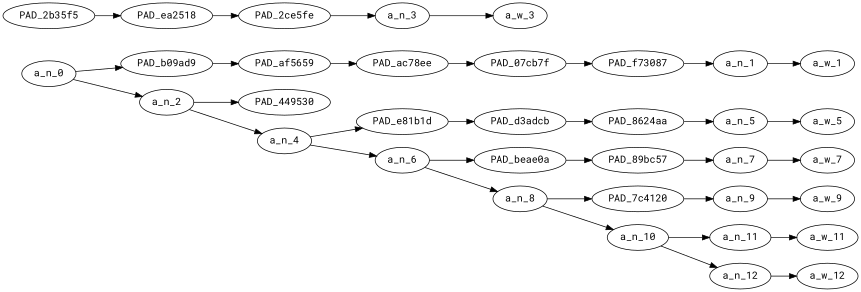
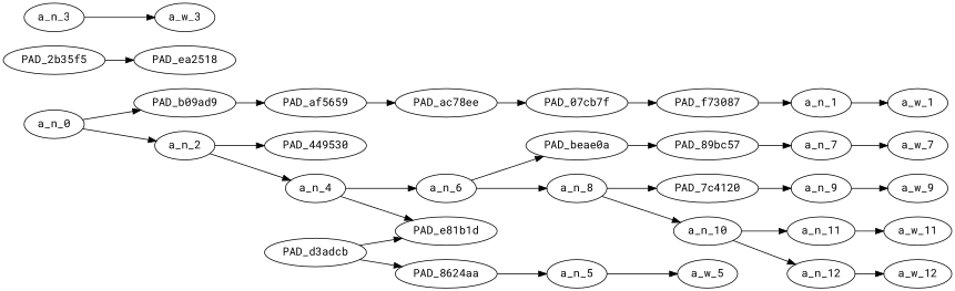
  strict digraph {
    fontname="Roboto Mono"
    rankdir=LR
    node [div_dir=1 fontname="Roboto Mono" index=0 level=1 text_span="[0]" value=0.05980944]
    edge [fontname="Roboto Mono"]
    a_n_0 [level=7 text_span="[0, 1, 2, 3, 4, 5, 6]" value=0.99999998]
    PAD_b09ad9 [div_dir=-1 level=6]
    a_n_2 [index=1 level=6 text_span="[1, 2, 3, 4, 5, 6]" value=0.93818944]
    n4 [div_dir=-1 label=PAD_af5659 level=5]
    PAD_449530 [index=1 level=5 text_span="[1]" value=0.06132635]
    a_n_4 [index=2 level=5 text_span="[2, 3, 4, 5, 6]" value=0.87470278]
    PAD_ac78ee [div_dir=-1 level=4]
    PAD_e81b1d [div_dir=-1 index=2 level=4 text_span="[2]" value=0.06967819]
    a_n_6 [index=3 level=4 text_span="[3, 4, 5, 6]" value=0.80283234]
    PAD_07cb7f [div_dir=-1 level=3]
    PAD_f73087 [div_dir=-1 level=2]
    a_n_1 [div_dir=-1]
    a_w_1 [div_dir=0 level=0 value=always]
    PAD_2b35f5 [index=1 level=4 text_span="[1]" value=0.06132635]
    PAD_ea2518 [index=1 level=3 text_span="[1]" value=0.06132635]
    PAD_d3adcb [div_dir=-1 index=2 level=3 text_span="[2]" value=0.06967819]
    PAD_beae0a [index=3 level=3 text_span="[3]" value=0.42529202]
    a_n_8 [index=4 level=3 text_span="[4, 5, 6]" value=0.37516008]
-   PAD_2ce5fe [index=1 level=2 text_span="[1]" value=0.06132635]
    a_n_3 [index=1 text_span="[1]" value=0.06132635]
    a_w_3 [div_dir=0 index=1 level=0 text_span="[1]" value=thought]
    PAD_8624aa [div_dir=-1 index=2 level=2 text_span="[2]" value=0.06967819]
    PAD_89bc57 [index=3 level=2 text_span="[3]" value=0.42529202]
    PAD_7c4120 [index=4 level=2 text_span="[4]" value=0.05899546]
    a_n_10 [index=5 level=2 text_span="[5, 6]" value=0.31514771]
    a_n_5 [div_dir=-1 index=2 text_span="[2]" value=0.06967819]
    a_w_5 [div_dir=0 index=2 level=0 text_span="[2]" value=that]
    a_n_7 [index=3 text_span="[3]" value=0.42529202]
    a_n_9 [index=4 text_span="[4]" value=0.05899546]
    a_n_11 [index=5 text_span="[5]" value=0.06053551]
    a_n_12 [index=6 text_span="[6]" value=0.25357702]
    a_w_7 [div_dir=0 index=3 level=0 text_span="[3]" value=nigger]
    a_w_9 [div_dir=0 index=4 level=0 text_span="[4]" value=was]
    a_w_11 [div_dir=0 index=5 level=0 text_span="[5]" value=a]
    a_w_12 [div_dir=0 index=6 level=0 text_span="[6]" value=faggot]
    a_n_0 -> PAD_b09ad9
    a_n_0 -> a_n_2
    PAD_b09ad9 -> n4
    a_n_2 -> PAD_449530
    a_n_2 -> a_n_4
    n4 -> PAD_ac78ee
    a_n_4 -> PAD_e81b1d
    a_n_4 -> a_n_6
    PAD_ac78ee -> PAD_07cb7f
-   PAD_e81b1d -> PAD_d3adcb
+   PAD_d3adcb -> PAD_e81b1d
    a_n_6 -> PAD_beae0a
    a_n_6 -> a_n_8
    PAD_07cb7f -> PAD_f73087
    PAD_f73087 -> a_n_1
    a_n_1 -> a_w_1
    PAD_2b35f5 -> PAD_ea2518
-   PAD_ea2518 -> PAD_2ce5fe
    PAD_d3adcb -> PAD_8624aa
    PAD_beae0a -> PAD_89bc57
    a_n_8 -> PAD_7c4120
    a_n_8 -> a_n_10
-   PAD_2ce5fe -> a_n_3
    a_n_3 -> a_w_3
    PAD_8624aa -> a_n_5
    PAD_89bc57 -> a_n_7
    PAD_7c4120 -> a_n_9
    a_n_10 -> a_n_11
    a_n_10 -> a_n_12
    a_n_5 -> a_w_5
    a_n_7 -> a_w_7
    a_n_9 -> a_w_9
    a_n_11 -> a_w_11
    a_n_12 -> a_w_12
  }
